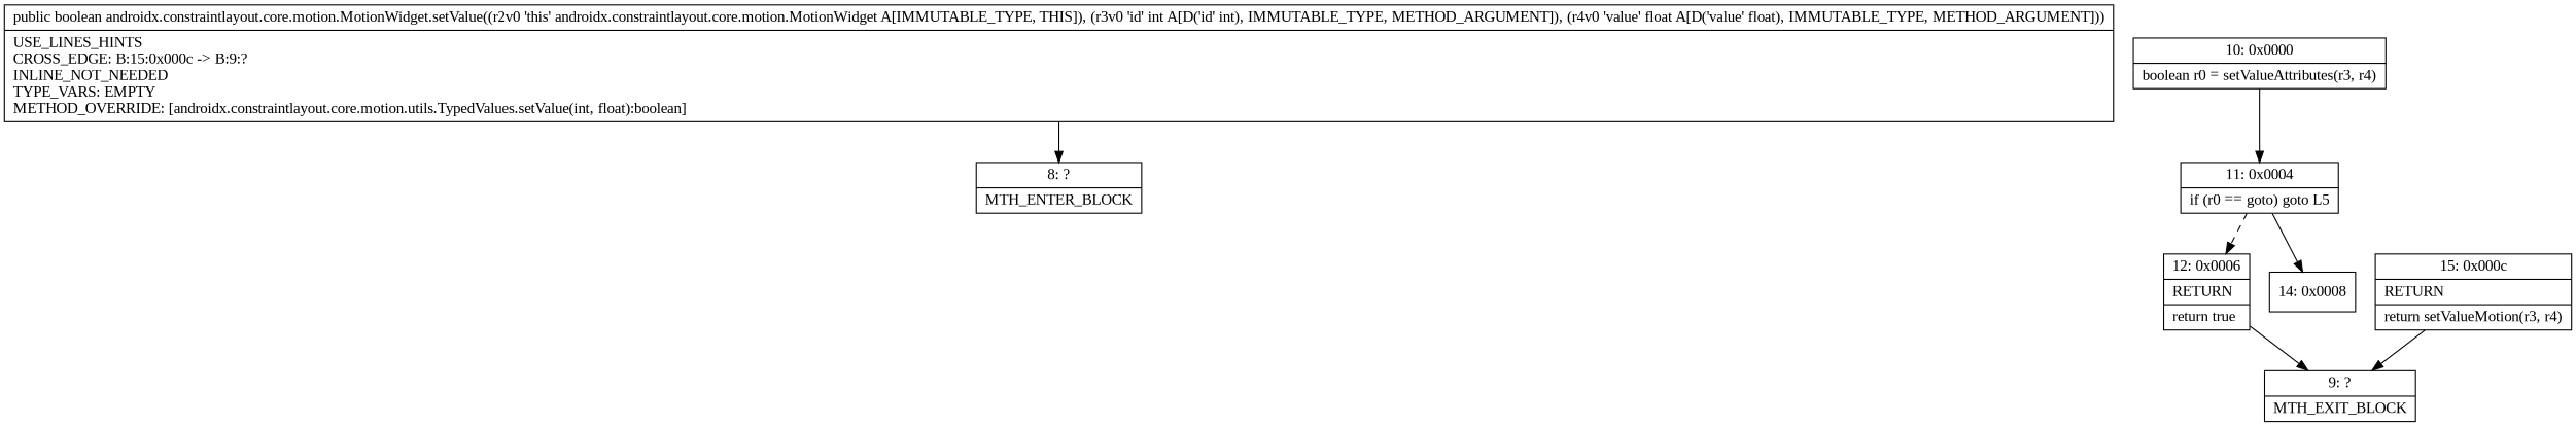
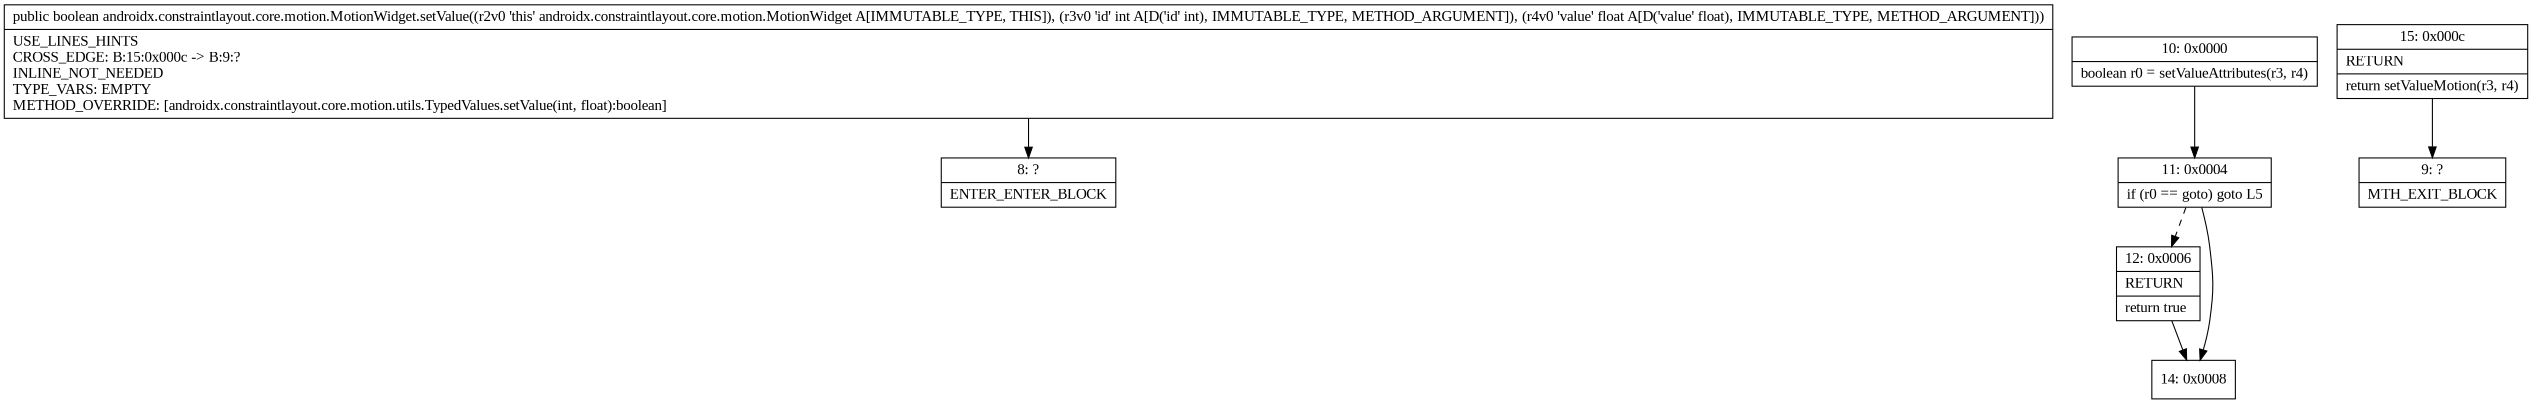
  digraph {
    fontname="Liberation Serif"
    node [fontname="Liberation Serif" shape=record]
    edge [fontname="Liberation Serif"]
-   n1 [label="{8\:\ ?|MTH_ENTER_BLOCK\l}"]
+   n1 [label="{8\:\ ?|ENTER_ENTER_BLOCK\l}"]
    n2 [label="{10\:\ 0x0000|boolean r0 = setValueAttributes(r3, r4)\l}"]
    n3 [label="{11\:\ 0x0004|if (r0 == goto) goto L5\l}"]
    n4 [label="{12\:\ 0x0006|RETURN\l|return true\l}"]
    n5 [label="{14\:\ 0x0008}"]
    n6 [label="{9\:\ ?|MTH_EXIT_BLOCK\l}"]
    n7 [label="{15\:\ 0x000c|RETURN\l|return setValueMotion(r3, r4)\l}"]
    n8 [label="{public boolean androidx.constraintlayout.core.motion.MotionWidget.setValue((r2v0 'this' androidx.constraintlayout.core.motion.MotionWidget A[IMMUTABLE_TYPE, THIS]), (r3v0 'id' int A[D('id' int), IMMUTABLE_TYPE, METHOD_ARGUMENT]), (r4v0 'value' float A[D('value' float), IMMUTABLE_TYPE, METHOD_ARGUMENT]))  | USE_LINES_HINTS\lCROSS_EDGE: B:15:0x000c \-\> B:9:?\lINLINE_NOT_NEEDED\lTYPE_VARS: EMPTY\lMETHOD_OVERRIDE: [androidx.constraintlayout.core.motion.utils.TypedValues.setValue(int, float):boolean]\l}"]
    n2 -> n3
    n3 -> n4 [style=dashed]
    n3 -> n5
-   n4 -> n6
+   n4 -> n5
    n7 -> n6
    n8 -> n1
  }
